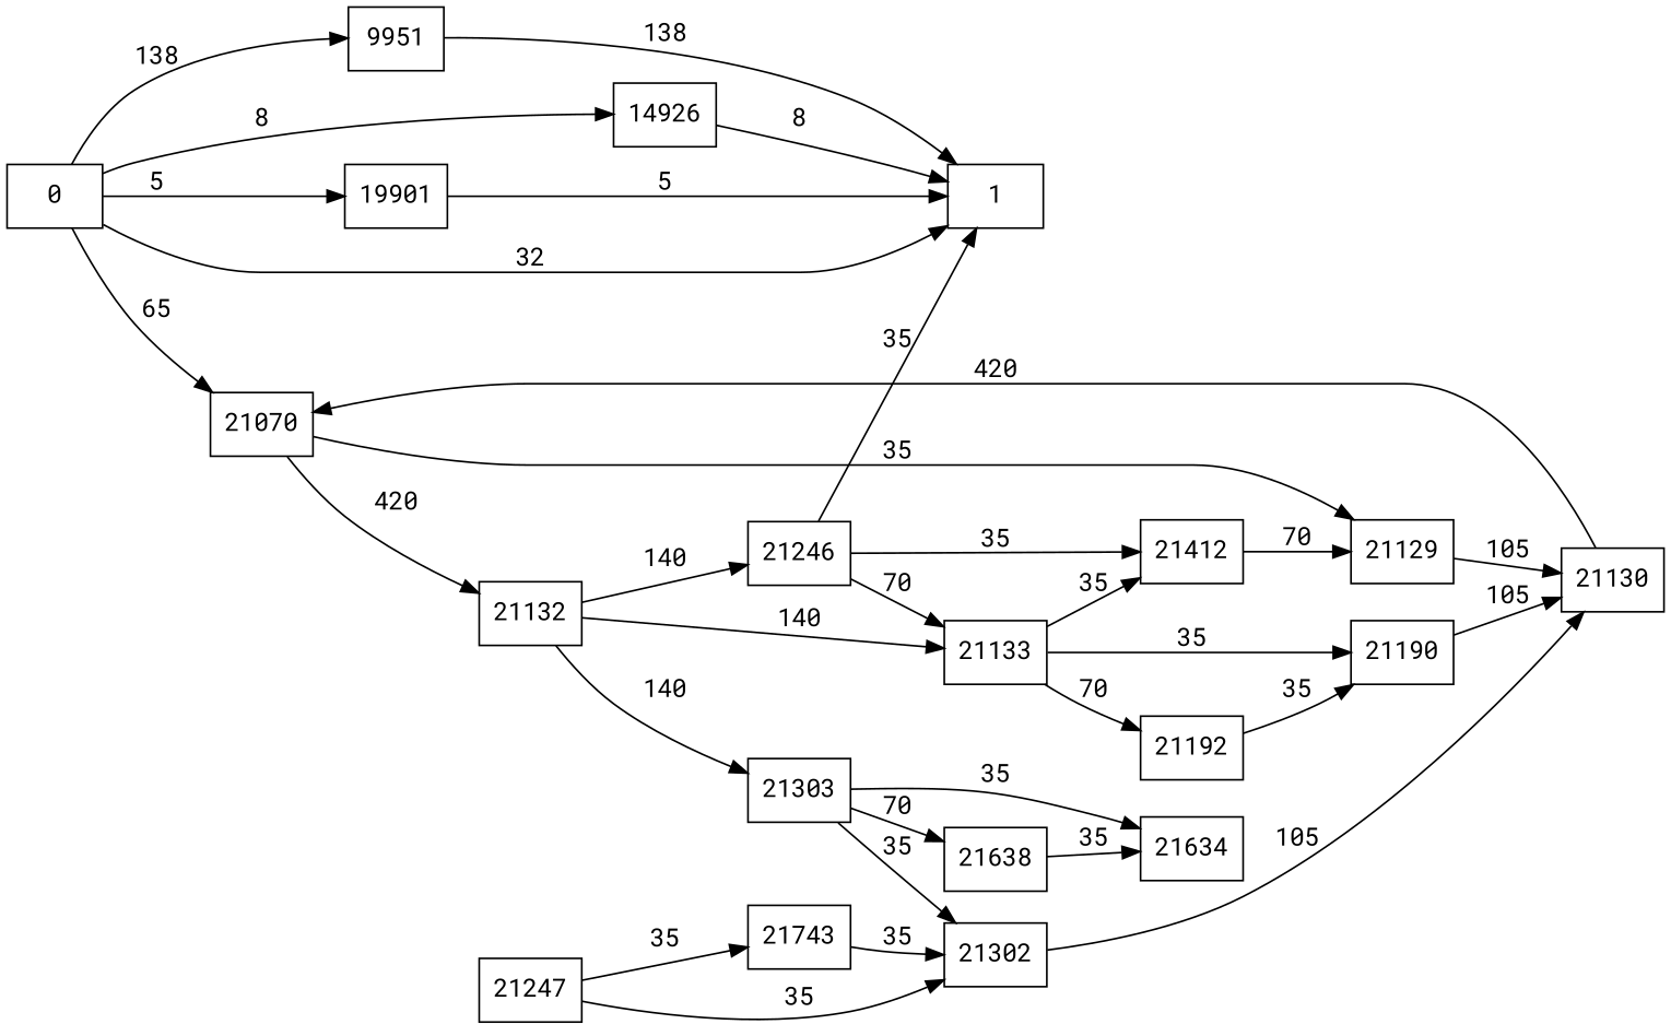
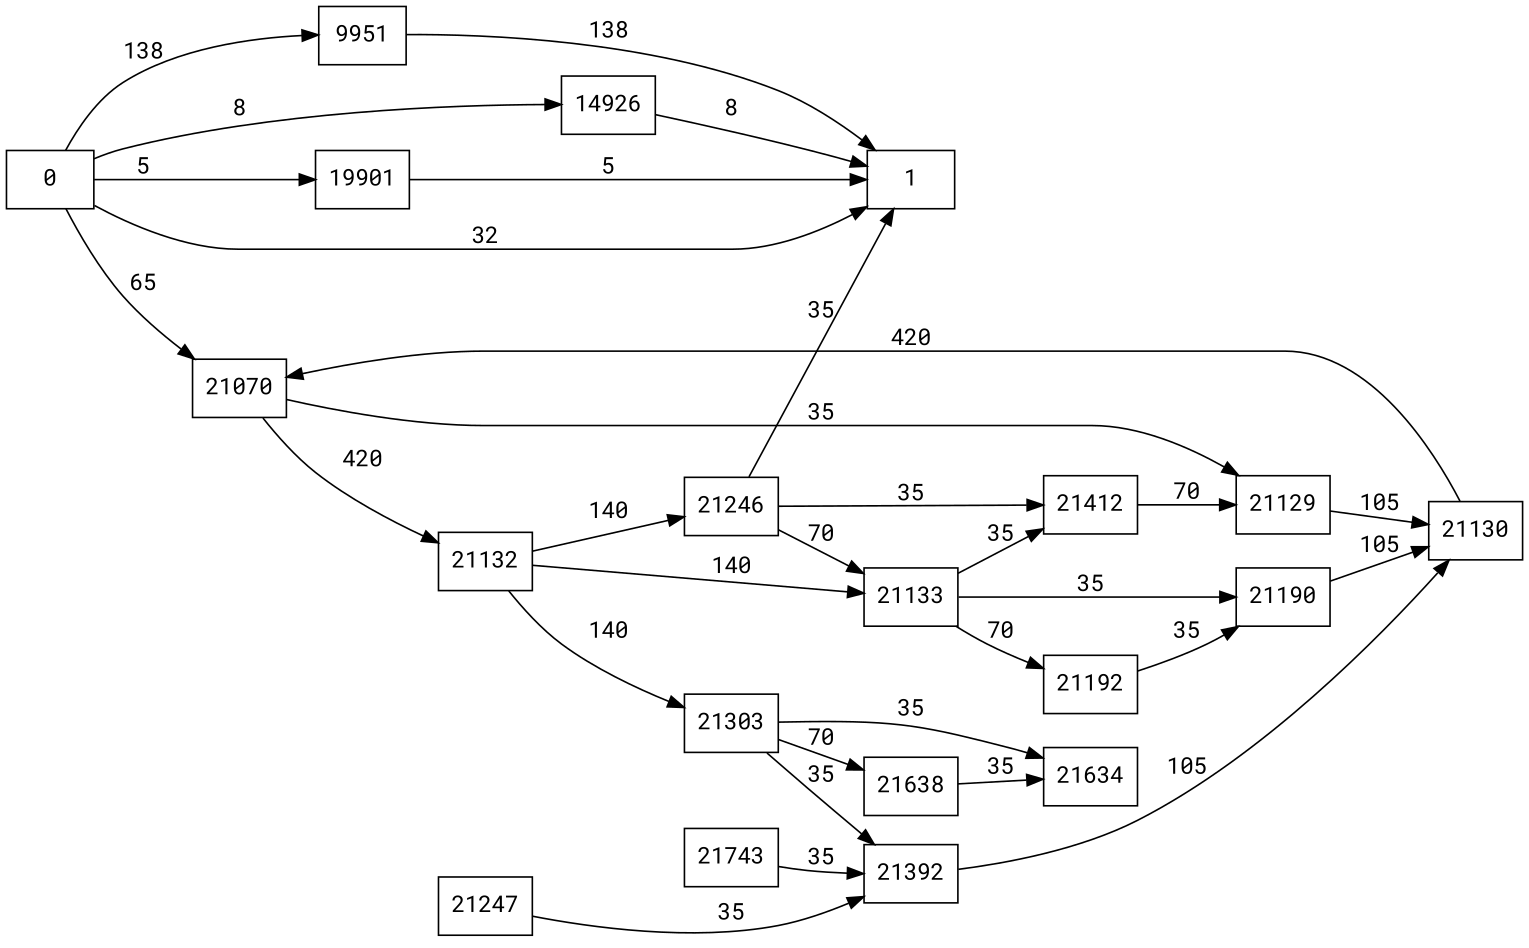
  digraph {
    fontname="Roboto Mono"
    rankdir=LR
    node [fontname="Roboto Mono" shape=rectangle]
    edge [fontname="Roboto Mono"]
    9951
    1
    14926
    19901
    21070
    21129
    21132
    21130
    21133
    21246
    21303
    21190
    21192
    21412
-   21302
+   21302 [label=21392]
    21634
    21638
    21247
    21743
    0
    9951 -> 1 [label=138]
    14926 -> 1 [label=8]
    19901 -> 1 [label=5]
    21070 -> 21129 [label=35]
    21070 -> 21132 [label=420]
    21129 -> 21130 [label=105]
    21132 -> 21133 [label=140]
    21132 -> 21246 [label=140]
    21132 -> 21303 [label=140]
    21130 -> 21070 [label=420]
    21133 -> 21190 [label=35]
    21133 -> 21192 [label=70]
    21133 -> 21412 [label=35]
    21246 -> 1 [label=35]
    21246 -> 21133 [label=70]
    21246 -> 21412 [label=35]
    21303 -> 21302 [label=35]
    21303 -> 21634 [label=35]
    21303 -> 21638 [label=70]
    21190 -> 21130 [label=105]
    21192 -> 21190 [label=35]
    21412 -> 21129 [label=70]
    21302 -> 21130 [label=105]
    21638 -> 21634 [label=35]
    21247 -> 21302 [label=35]
-   21247 -> 21743 [label=35]
    21743 -> 21302 [label=35]
    0 -> 9951 [label=138]
    0 -> 1 [label=32]
    0 -> 14926 [label=8]
    0 -> 19901 [label=5]
    0 -> 21070 [label=65]
  }
